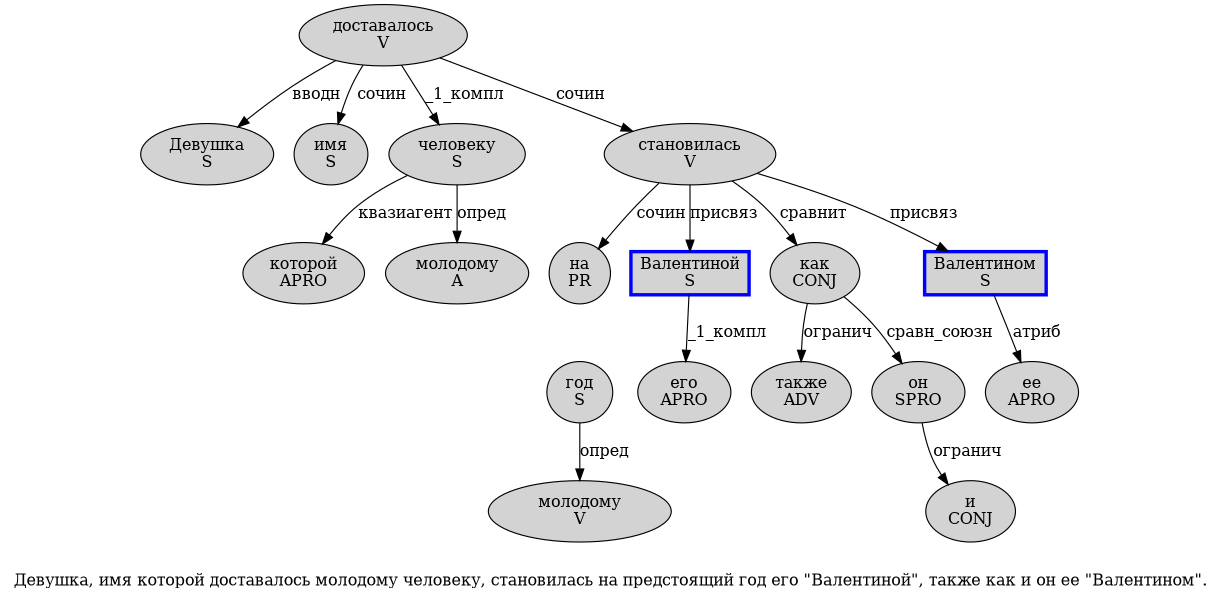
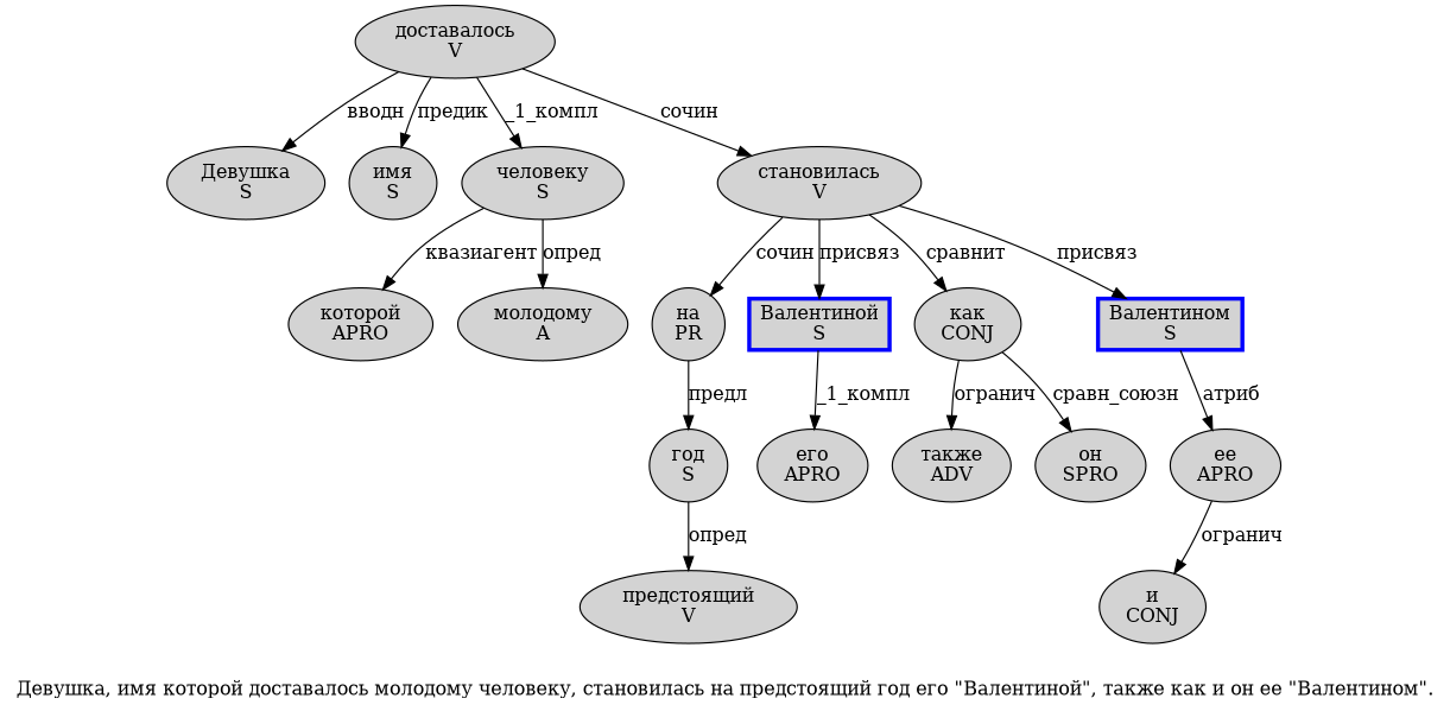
  digraph {
    label="Девушка, имя которой доставалось молодому человеку, становилась на предстоящий год его \"Валентиной\", также как и он ее \"Валентином\"."
    node [fillcolor=lightgray penwidth=1 shape=ellipse style=filled]
    n1 [label="Девушка\nS"]
    n2 [label="имя\nS"]
    n3 [label="которой\nAPRO"]
    n4 [label="доставалось\nV"]
    n5 [label="человеку\nS"]
    n6 [label="становилась\nV"]
    n7 [label="молодому\nA"]
    n8 [label="на\nPR"]
    n9 [color=blue label="Валентиной\nS" penwidth=3 shape=box]
    n10 [label="как\nCONJ"]
    n11 [color=blue label="Валентином\nS" penwidth=3 shape=box]
    n12 [label="год\nS"]
    n13 [label="его\nAPRO"]
    n14 [label="также\nADV"]
    n15 [label="он\nSPRO"]
    n16 [label="ее\nAPRO"]
-   n17 [label="молодому\nV"]
+   n17 [label="предстоящий\nV"]
    n18 [label="и\nCONJ"]
    n4 -> n1 [label="вводн"]
-   n4 -> n2 [label="сочин"]
+   n4 -> n2 [label="предик"]
    n4 -> n5 [label="_1_компл"]
    n4 -> n6 [label="сочин"]
    n5 -> n3 [label="квазиагент"]
    n5 -> n7 [label="опред"]
    n6 -> n8 [label="сочин"]
    n6 -> n9 [label="присвяз"]
    n6 -> n10 [label="сравнит"]
    n6 -> n11 [label="присвяз"]
+   n8 -> n12 [label="предл"]
    n9 -> n13 [label="_1_компл"]
    n10 -> n14 [label="огранич"]
    n10 -> n15 [label="сравн_союзн"]
    n11 -> n16 [label="атриб"]
    n12 -> n17 [label="опред"]
-   n15 -> n18 [label="огранич"]
+   n16 -> n18 [label="огранич"]
  }
